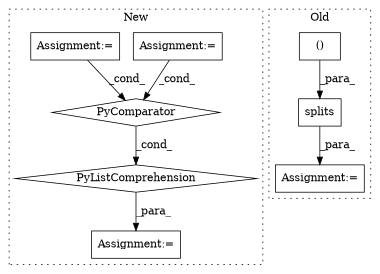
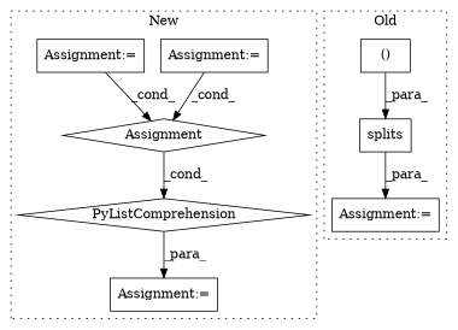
  digraph {
    node [a=7 l=28 s=954 shape=box]
    n1 [a=109 l=150 label=PyListComprehension s=840 shape=diamond]
-   n2 [a=113 label=PyComparator shape=diamond]
+   n2 [a=113 label=Assignment shape=diamond]
    n3 [l=1 label="Assignment:=" s=530]
    n4 [l=12 label="Assignment:=" s=828]
    n5 [label="Assignment:="]
    n6 [a=32 l="12,2" label=splits s="494,555"]
    n7 [a=106 l=23 label="()" s=506]
    n8 [l=2 label="Assignment:=" s=483]
    subgraph cluster_1 {
      label=New
      style=dotted
      n1
      n2
      n3
      n4
      n5
    }
    subgraph cluster_2 {
      label=Old
      style=dotted
      n6
      n7
      n8
    }
    n1 -> n4 [label=_para_]
    n2 -> n1 [label=_cond_]
    n3 -> n2 [label=_cond_]
    n5 -> n2 [label=_cond_]
    n6 -> n8 [label=_para_]
    n7 -> n6 [label=_para_]
  }
